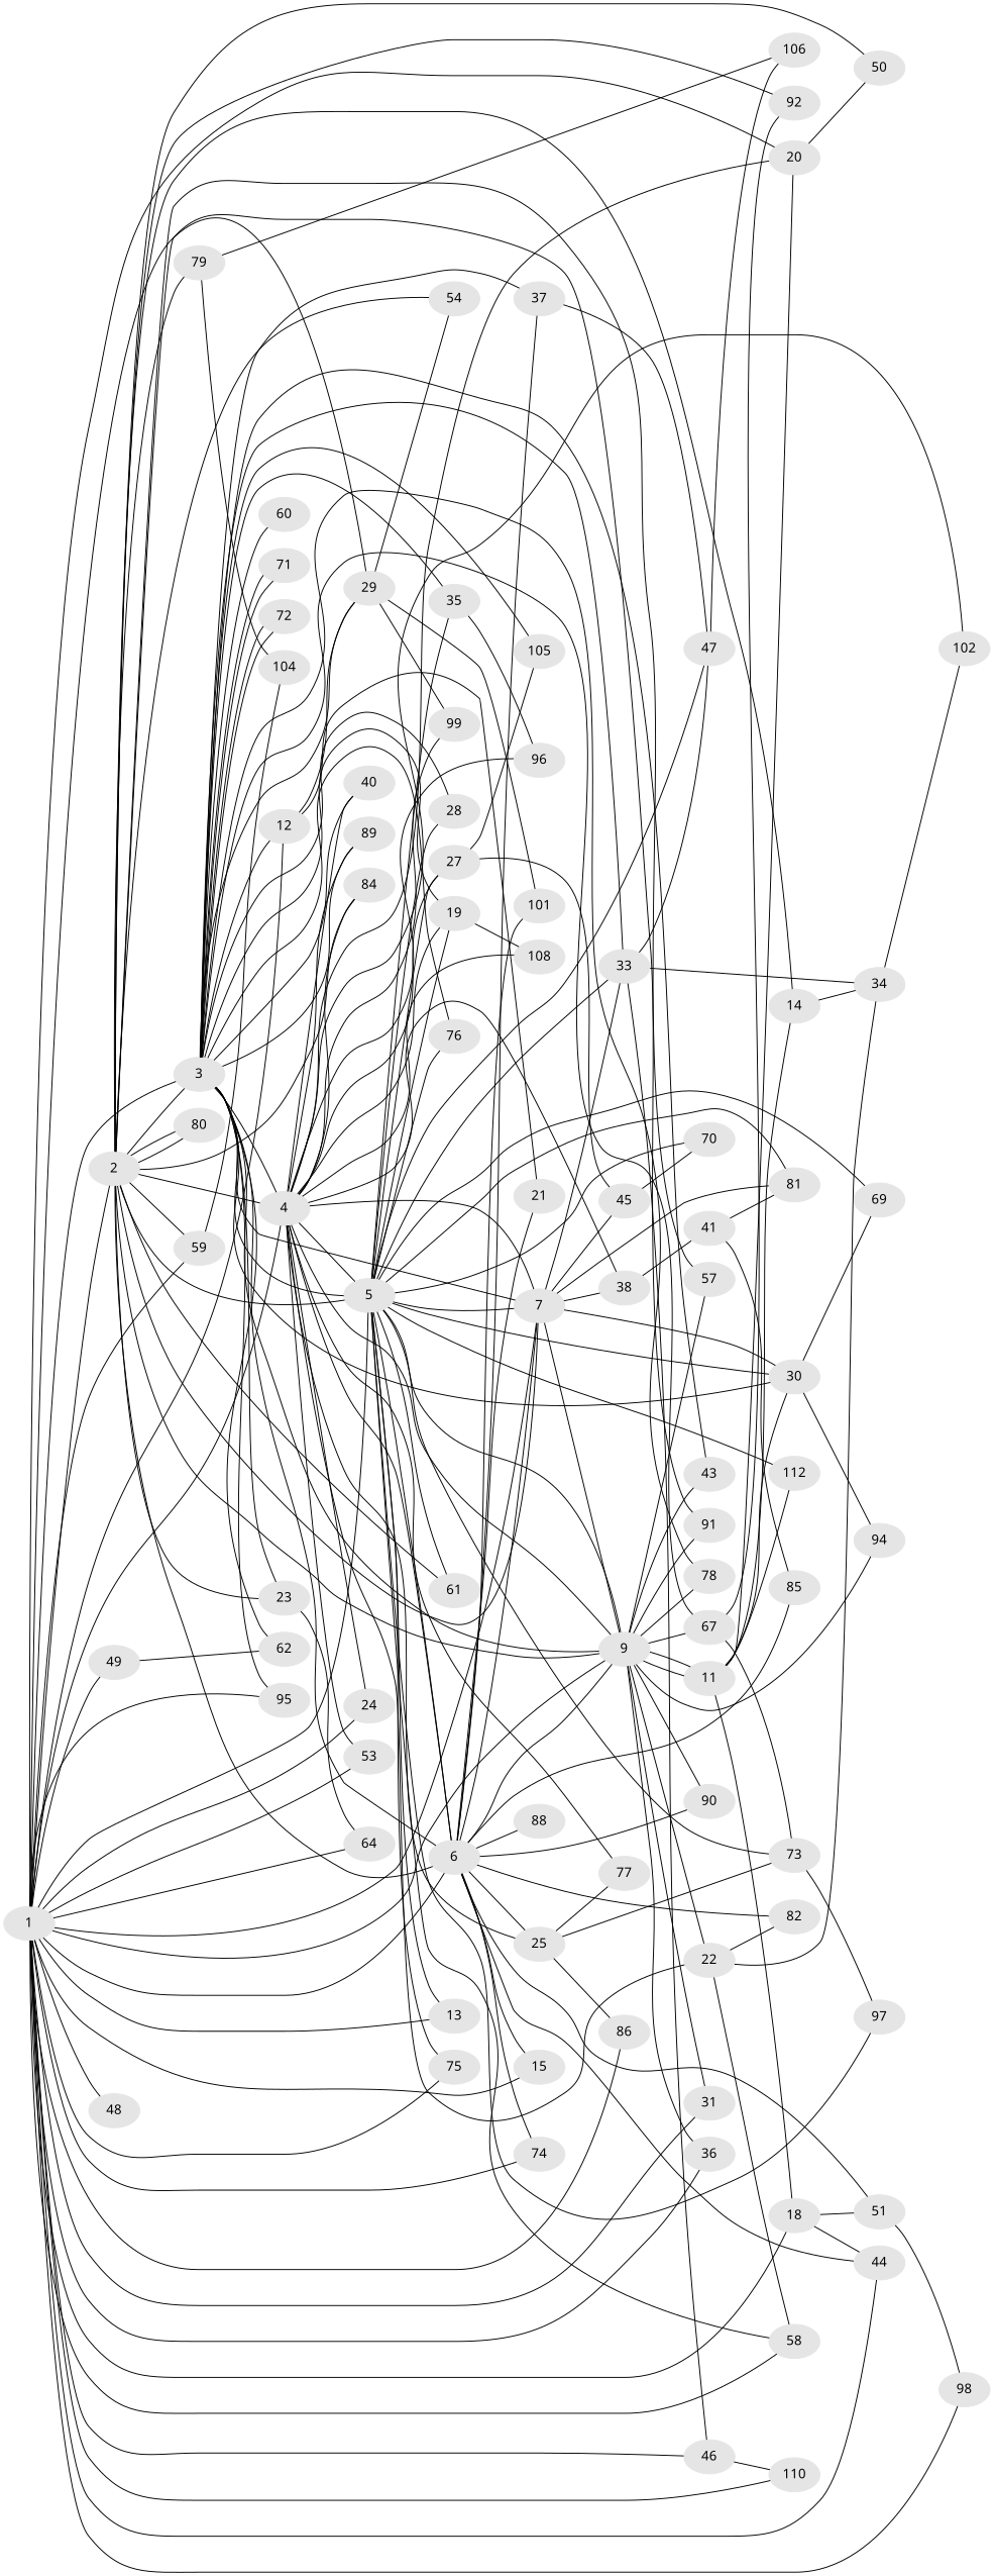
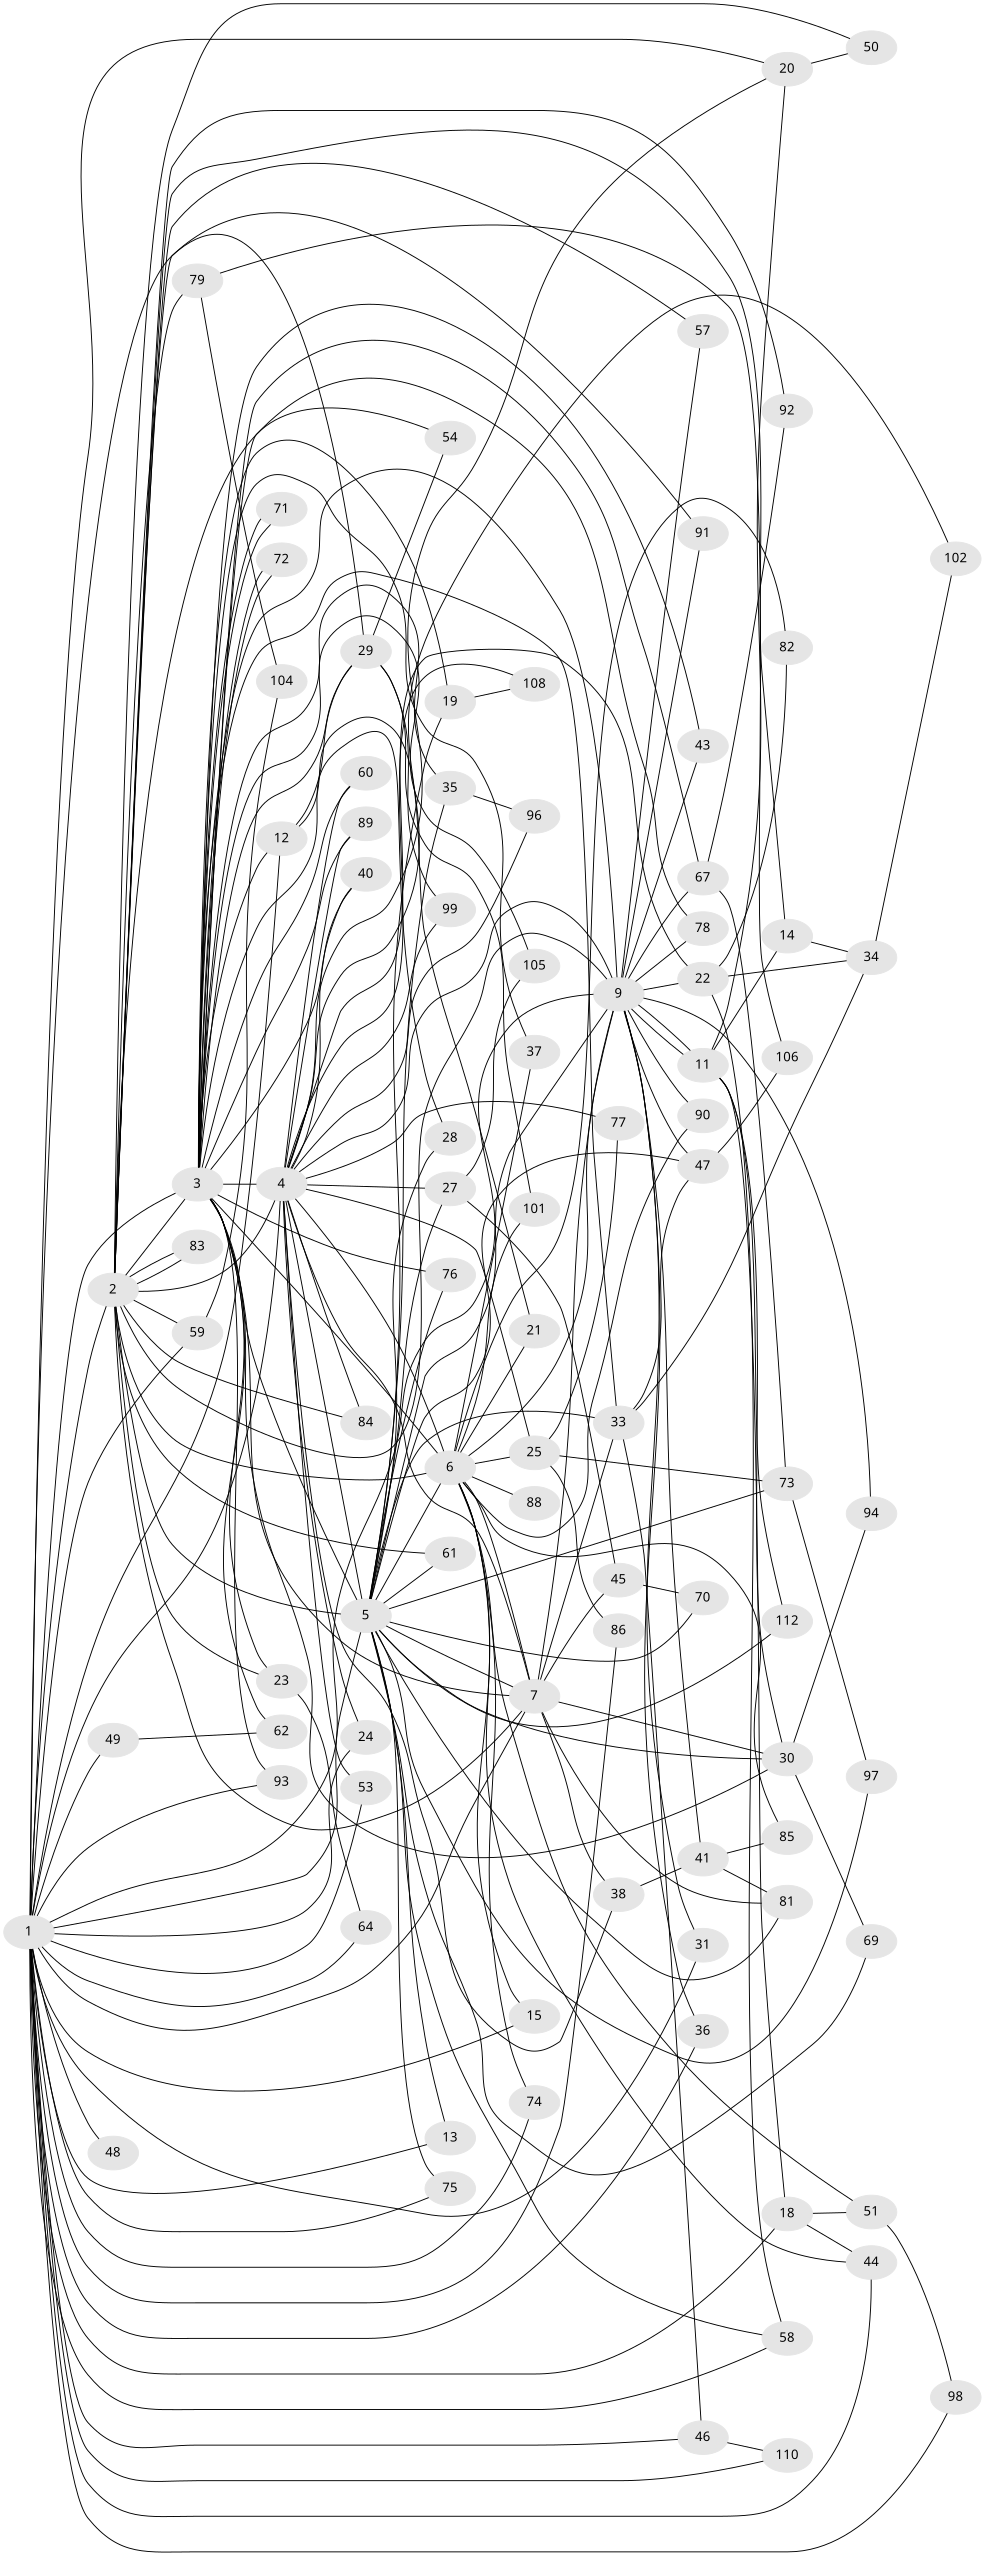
  graph {
    fontname="Noto Sans"
    rankdir=LR
    node [color=gray90 fontname="Noto Sans" style=filled]
    edge [fontname="Noto Sans"]
    1 [super="+10"]
    2 [super="+63"]
    3 [super="+8"]
    4 [super="+16"]
    5 [super="+111"]
    6 [super="+68"]
    7 [super="+65"]
    9 [super="+17"]
    12 [super="+55"]
    13
    15
    18
    20 [super="+42"]
    24
    29 [super="+32"]
    31
    36
    44 [super="+66"]
    46
    48
    49
    53
    58 [super="+87"]
    59
    64
    74
    75
    86
-   93 [label=95]
+   93
    98
    110
    14
    23 [super="+26"]
    50
    54
    57
    61
    79
-   83 [label=80]
+   83
    84
    91
    92
    19
    28
    30 [super="+56"]
    33 [super="+39"]
    35
    37
    40
    43
    60
    62
    67 [super="+80"]
    71
    72
    76
    78
    89
    105
    22 [super="+103"]
    25
    27
    38
    77
    96
    99
    102
    108
    47 [super="+52"]
    69
    70
    73 [super="+109"]
    81 [super="+100"]
    97
    112
    21
    51
    82
    85
    88
    90
    101
    45 [super="+95"]
    11
    41
    94
    104
    34 [super="+107"]
    106
    1 -- 2 [weight=2]
    1 -- 3 [weight=4]
    1 -- 4 [weight=2]
    1 -- 5 [weight=2]
-   1 -- 6 [weight=2]
    1 -- 7 [weight=2]
    1 -- 9 [weight=2]
    1 -- 12
    1 -- 13
    1 -- 15
    1 -- 18
    1 -- 20
    1 -- 24
    1 -- 29
    1 -- 31
    1 -- 36
    1 -- 44
    1 -- 46
    1 -- 48
    1 -- 49
    1 -- 53
    1 -- 58
    1 -- 59
    1 -- 64
    1 -- 74
    1 -- 75
    1 -- 86
    1 -- 93
    1 -- 98
    1 -- 110
    2 -- 3 [weight=2]
    2 -- 4
    2 -- 5 [weight=2]
    2 -- 6 [weight=2]
    2 -- 7
    2 -- 9
    2 -- 59
    2 -- 14
    2 -- 23
    2 -- 50
    2 -- 54
    2 -- 57
    2 -- 61
    2 -- 79 [weight=2]
    2 -- 83
    2 -- 83
    2 -- 84
    2 -- 91
    2 -- 92
    3 -- 4 [weight=2]
    3 -- 5 [weight=3]
    3 -- 6 [weight=2]
    3 -- 7 [weight=2]
    3 -- 9 [weight=2]
    3 -- 12
    3 -- 29
    3 -- 93
    3 -- 23 [weight=2]
    3 -- 19
    3 -- 28
    3 -- 30
    3 -- 33
    3 -- 35
    3 -- 37
    3 -- 40
    3 -- 43
    3 -- 60
    3 -- 62
    3 -- 67
    3 -- 71
    3 -- 71
    3 -- 72
    3 -- 72
    3 -- 76
    3 -- 78
    3 -- 89
    3 -- 105
    4 -- 5 [weight=2]
    4 -- 6
    4 -- 7
    4 -- 9 [weight=2]
    4 -- 20
    4 -- 24
    4 -- 53
    4 -- 84
    4 -- 40
-   4 -- 19
+   4 -- 60
    4 -- 89
    4 -- 22
    4 -- 25
    4 -- 27
    4 -- 38
    4 -- 77
    4 -- 96
    4 -- 99
    4 -- 102
    4 -- 108
    5 -- 6
    5 -- 7
    5 -- 9
    5 -- 13
    5 -- 58
    5 -- 75
    5 -- 61
    5 -- 19
    5 -- 28
    5 -- 30
    5 -- 33
    5 -- 35
    5 -- 76
    5 -- 27
    5 -- 47
    5 -- 69
    5 -- 70
    5 -- 73
    5 -- 81
    5 -- 97
    5 -- 112
    6 -- 7
    6 -- 9
    6 -- 15
    6 -- 44
    6 -- 74
    6 -- 37
    6 -- 25
    6 -- 21
    6 -- 51
    6 -- 82
    6 -- 85
    6 -- 88 [weight=2]
    6 -- 90
    6 -- 101
    7 -- 9
    7 -- 30
    7 -- 33
    7 -- 38
    7 -- 81
    7 -- 45
    9 -- 31
    9 -- 36
    9 -- 57
    9 -- 91
    9 -- 43
    9 -- 67 [weight=2]
    9 -- 78
    9 -- 22 [weight=2]
-   37 -- 47
+   9 -- 47
    9 -- 90
    9 -- 11
    9 -- 11
+   9 -- 41
    9 -- 94
    12 -- 29
    12 -- 21
    18 -- 44
    18 -- 51
    20 -- 50
    29 -- 54
    29 -- 99
    29 -- 101
    46 -- 110
    49 -- 62
    59 -- 104
    14 -- 34
    23 -- 64
    79 -- 104
    79 -- 106
    19 -- 108
    30 -- 69
    30 -- 94
    33 -- 46
    33 -- 47
    33 -- 34
    35 -- 96
    67 -- 92
    67 -- 73
    22 -- 58
    22 -- 82
    22 -- 34
    25 -- 86
    25 -- 77
    25 -- 73
    27 -- 105
    27 -- 45 [weight=2]
    38 -- 41
    47 -- 106
    73 -- 97
    51 -- 98
    45 -- 70
    11 -- 18
    11 -- 20
    11 -- 14
    11 -- 30
    11 -- 112
    41 -- 81
    41 -- 85
    34 -- 102
  }
